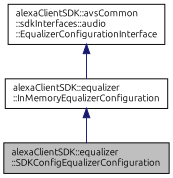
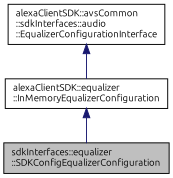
  digraph {
    fontname=Ubuntu
    node [color=black fillcolor=white fontname=Ubuntu fontsize=10 shape=record style=filled]
    edge [color=midnightblue dir=back fontname=Ubuntu fontsize=10 labelfontname=Helvetica labelfontsize=10 style=solid]
-   n1 [fillcolor=grey75 fontcolor=black height=0.2 label="alexaClientSDK::equalizer\l::SDKConfigEqualizerConfiguration" width=0.4]
+   n1 [fillcolor=grey75 fontcolor=black height=0.2 label="sdkInterfaces::equalizer\l::SDKConfigEqualizerConfiguration" width=0.4]
    n2 [height=0.2 label="alexaClientSDK::equalizer\l::InMemoryEqualizerConfiguration" width=0.4]
    n3 [height=0.2 label="alexaClientSDK::avsCommon\l::sdkInterfaces::audio\l::EqualizerConfigurationInterface" width=0.4]
    n2 -> n1
    n3 -> n2
  }
